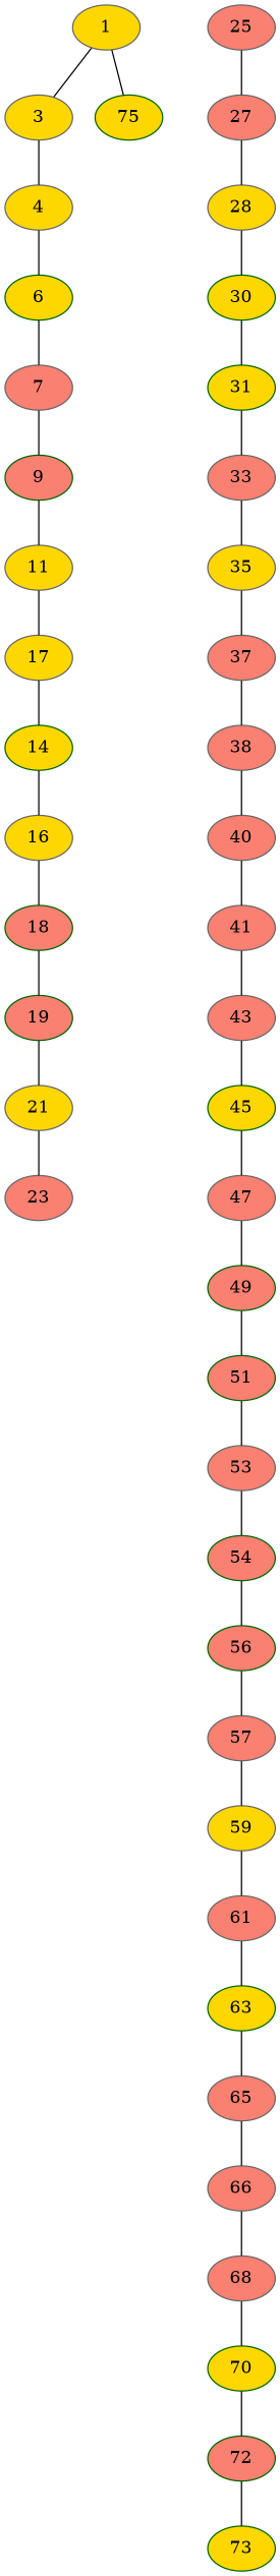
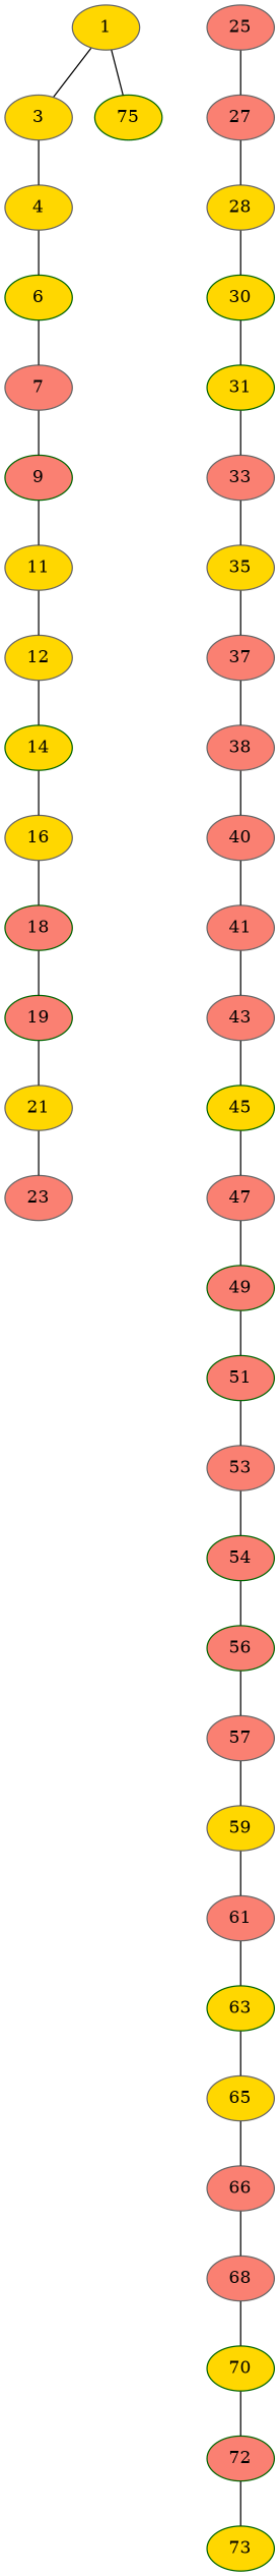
  graph {
    node [color=gray40 fillcolor=salmon style=filled]
    1 [fillcolor=gold super="+2"]
    3 [fillcolor=gold]
    75 [color=darkgreen fillcolor=gold]
    4 [fillcolor=gold super="+5"]
    6 [color=darkgreen fillcolor=gold]
    7 [super="+8"]
    9 [color=darkgreen super="+10"]
    11 [fillcolor=gold]
-   12 [fillcolor=gold super="+13" label=17]
+   12 [fillcolor=gold super="+13"]
    14 [color=darkgreen fillcolor=gold super="+15"]
    16 [fillcolor=gold super="+17"]
    18 [color=darkgreen]
    19 [color=darkgreen super="+20"]
    21 [fillcolor=gold super="+22"]
    23 [super="+24"]
    25 [super="+26"]
    27
    28 [fillcolor=gold super="+29"]
    30 [color=darkgreen fillcolor=gold]
    31 [color=darkgreen fillcolor=gold super="+32"]
    33 [super="+34"]
    35 [fillcolor=gold super="+36"]
    37
    38 [super="+39"]
    40
    41 [super="+42"]
    43 [super="+44"]
    45 [color=darkgreen fillcolor=gold super="+46"]
    47 [super="+48"]
    49 [color=darkgreen super="+50"]
    51 [color=darkgreen super="+52"]
    53
    54 [color=darkgreen super="+55"]
    56 [color=darkgreen]
    57 [super="+58"]
    59 [fillcolor=gold super="+60"]
    61 [super="+62"]
    63 [color=darkgreen fillcolor=gold super="+64"]
-   65
+   65 [fillcolor=gold]
    66 [super="+67"]
    68 [super="+69"]
    70 [color=darkgreen fillcolor=gold super="+71"]
    72 [color=darkgreen]
    73 [color=darkgreen fillcolor=gold super="+74"]
    1 -- 3
    1 -- 75
    3 -- 4
    4 -- 6
    6 -- 7
    7 -- 9
    9 -- 11
    11 -- 12
    12 -- 14
    14 -- 16
    16 -- 18
    18 -- 19
    19 -- 21
    21 -- 23
    25 -- 27
    27 -- 28
    28 -- 30
    30 -- 31
    31 -- 33
    33 -- 35
    35 -- 37
    37 -- 38
    38 -- 40
    40 -- 41
    41 -- 43
    43 -- 45
    45 -- 47
    47 -- 49
    49 -- 51
    51 -- 53
    53 -- 54
    54 -- 56
    56 -- 57
    57 -- 59
    59 -- 61
    61 -- 63
    63 -- 65
    65 -- 66
    66 -- 68
    68 -- 70
    70 -- 72
    72 -- 73
  }
